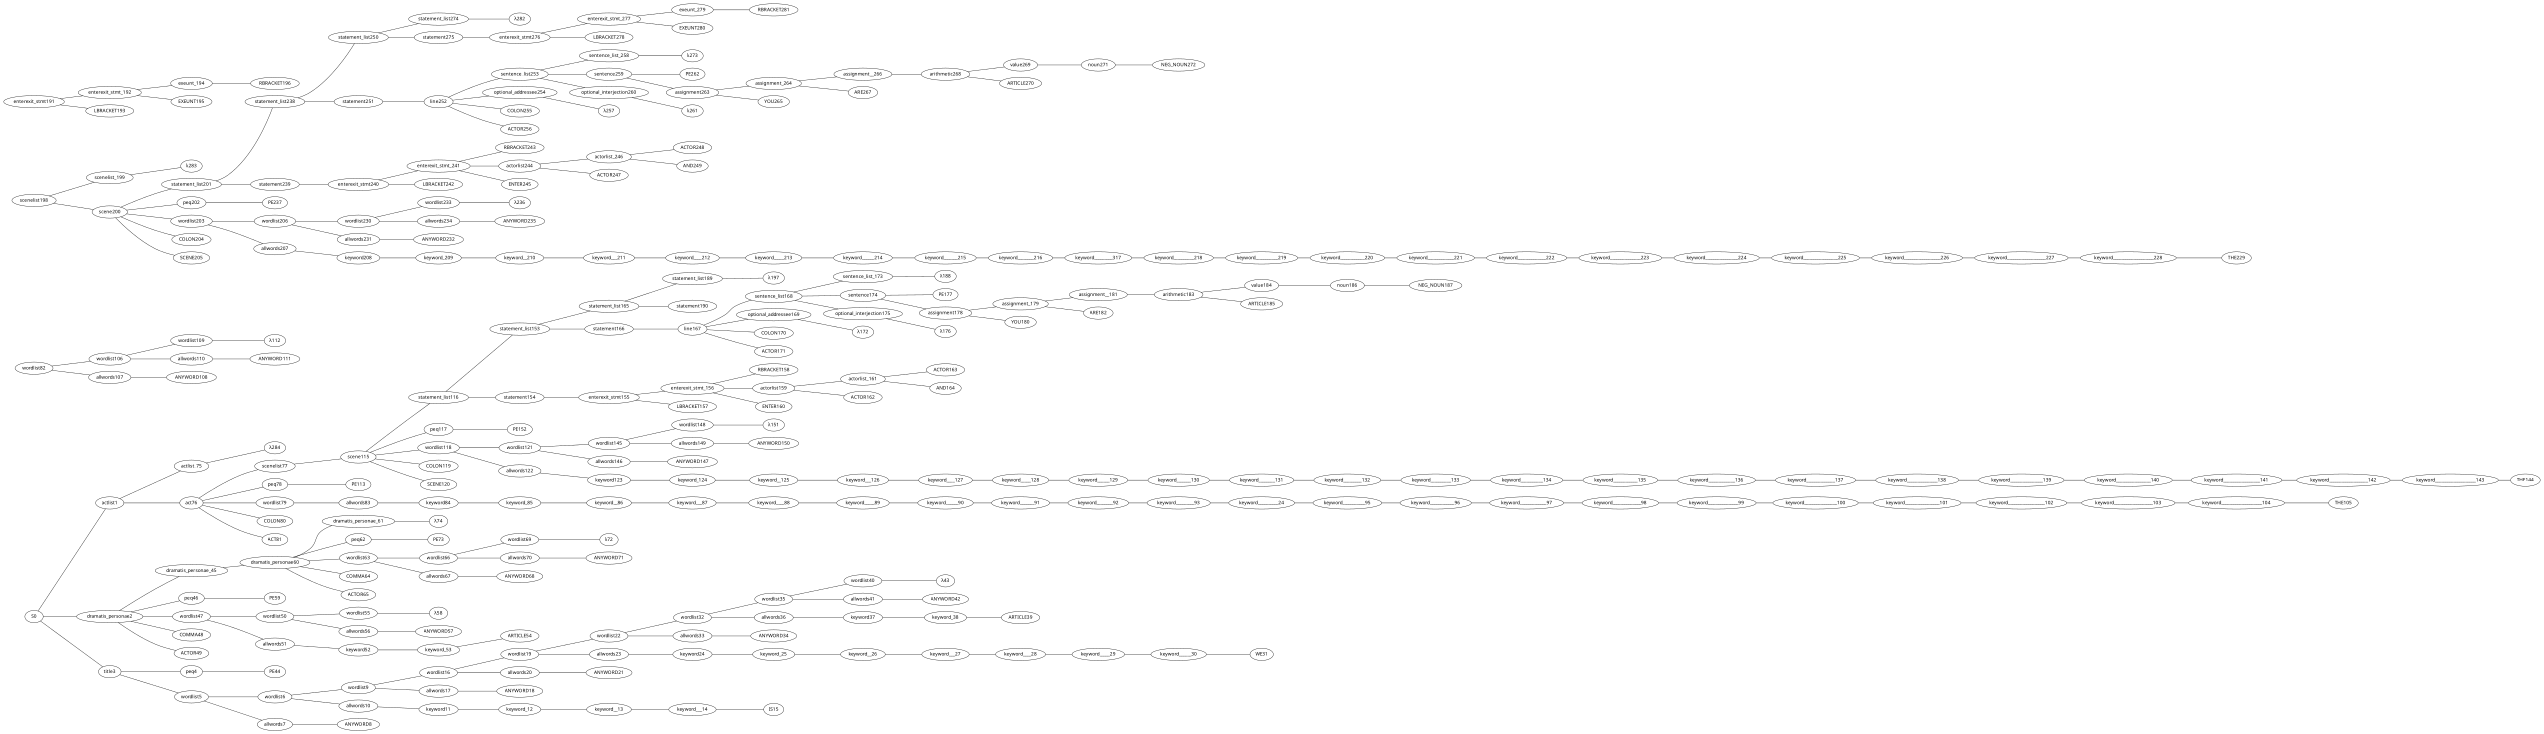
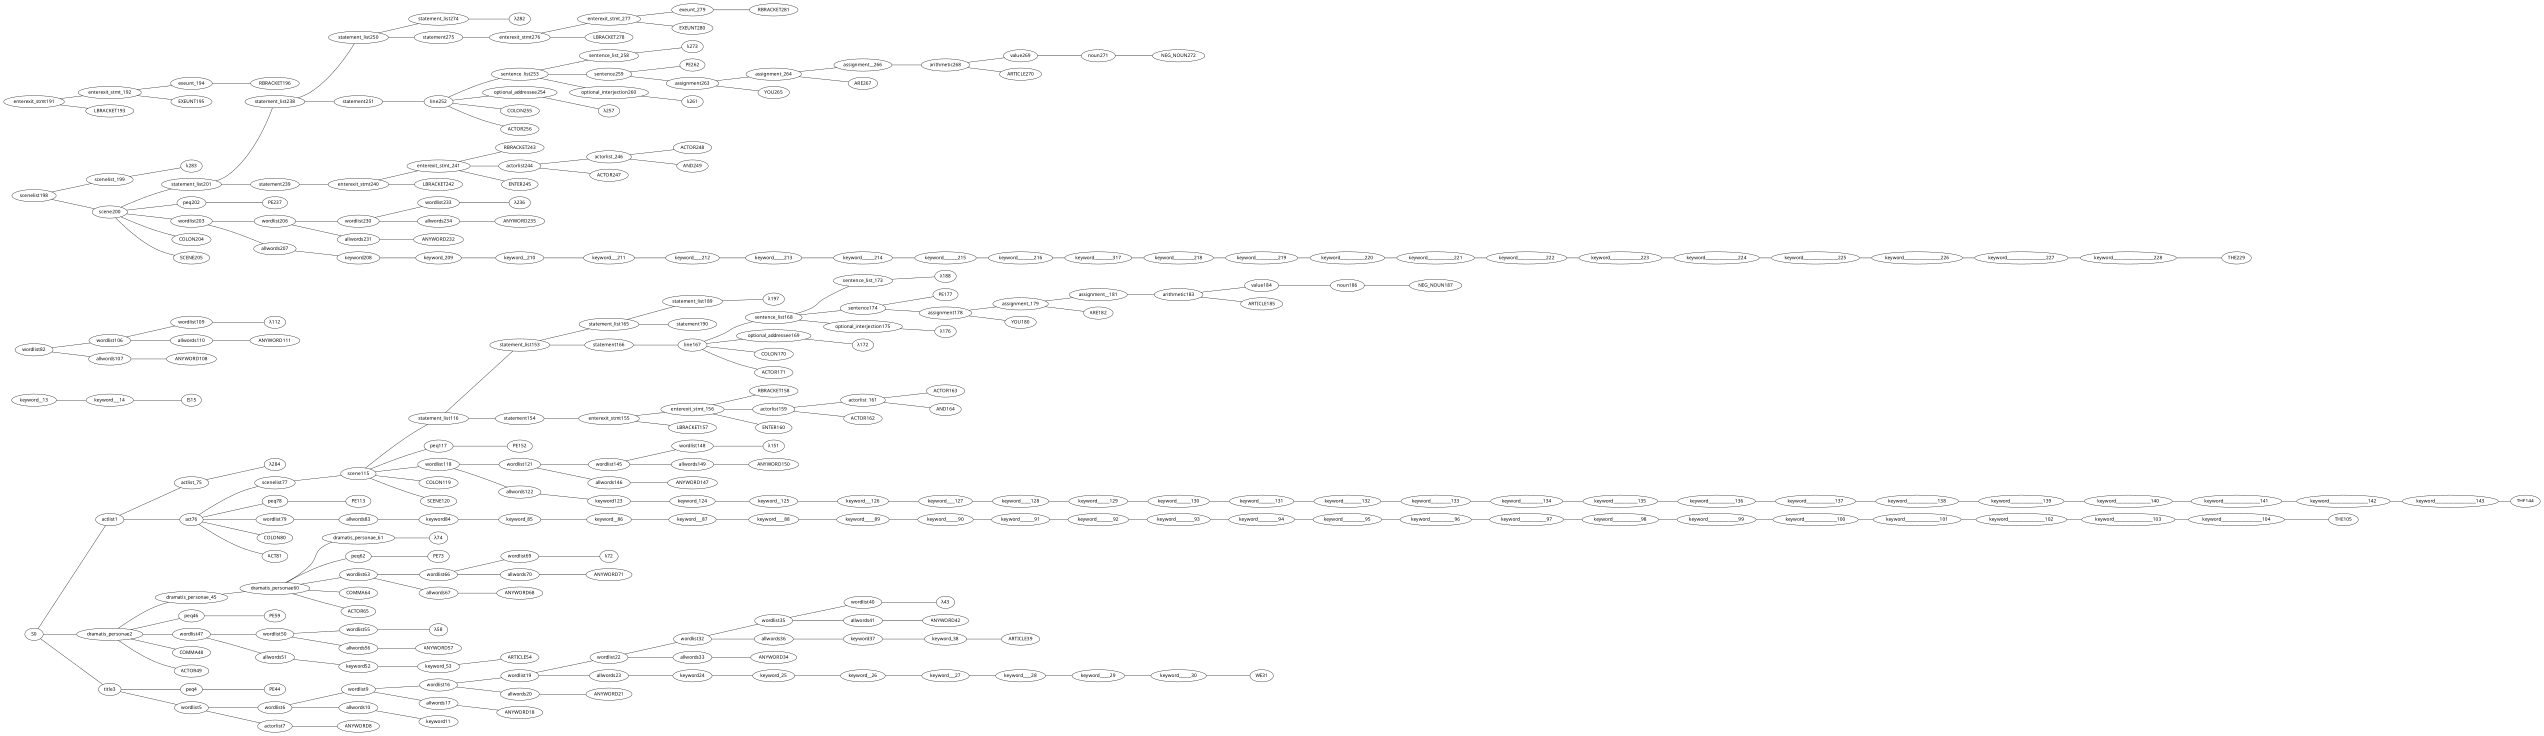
  strict graph {
    fontname="Noto Sans"
    rankdir=LR
    node [fontname="Noto Sans"]
    edge [fontname="Noto Sans"]
    S0
    actlist1
    dramatis_personae2
    title3
    actlist_75
    act76
    dramatis_personae_45
    peq46
    wordlist47
    COMMA48
    ACTOR49
    peq4
    wordlist5
    "λ284"
    scenelist77
    peq78
    wordlist79
    COLON80
    ACT81
    dramatis_personae60
    PE59
    wordlist50
    allwords51
    PE44
    wordlist6
-   allwords7
+   allwords7 [label=actorlist7]
    wordlist9
    allwords10
    ANYWORD8
    wordlist16
    allwords17
    keyword11
    wordlist19
    allwords20
    ANYWORD18
-   keyword_12
    keyword__13
    keyword___14
    IS15
    wordlist22
    allwords23
    ANYWORD21
    wordlist32
    allwords33
    keyword24
    wordlist35
    allwords36
    ANYWORD34
    keyword_25
    keyword__26
    keyword___27
    keyword____28
    keyword_____29
    keyword______30
    WE31
    wordlist40
    allwords41
    keyword37
    "λ43"
    ANYWORD42
    keyword_38
    ARTICLE39
    dramatis_personae_61
    peq62
    wordlist63
    COMMA64
    ACTOR65
    wordlist55
    allwords56
    keyword52
    "λ58"
    ANYWORD57
    keyword_53
    ARTICLE54
    "λ74"
    PE73
    wordlist66
    allwords67
    wordlist69
    allwords70
    ANYWORD68
    "λ72"
    ANYWORD71
    scene115
    PE113
    allwords83
    statement_list116
    peq117
    wordlist118
    COLON119
    SCENE120
    wordlist82
    wordlist106
    allwords107
    keyword84
    wordlist109
    allwords110
    ANYWORD108
    keyword_85
    keyword__86
    keyword___87
    keyword____88
    keyword_____89
    keyword______90
    keyword_______91
    keyword________92
    keyword_________93
-   keyword__________94 [label=keyword__________24]
+   keyword__________94
    keyword___________95
    keyword____________96
    keyword_____________97
    keyword______________98
    keyword_______________99
    keyword________________100
    keyword_________________101
    keyword__________________102
    keyword___________________103
    keyword____________________104
    THE105
    "λ112"
    ANYWORD111
    scenelist198
    scenelist_199
    scene200
    statement_list153
    statement154
    PE152
    wordlist121
    allwords122
    statement_list165
    statement166
    enterexit_stmt155
    wordlist145
    allwords146
    keyword123
    wordlist148
    allwords149
    ANYWORD147
    keyword_124
    keyword__125
    keyword___126
    keyword____127
    keyword_____128
    keyword______129
    keyword_______130
    keyword________131
    keyword_________132
    keyword__________133
    keyword___________134
    keyword____________135
    keyword_____________136
    keyword______________137
    keyword_______________138
    keyword________________139
    keyword_________________140
    keyword__________________141
    keyword___________________142
    keyword____________________143
    THE144
    "λ151"
    ANYWORD150
    statement_list189
    statement190
    line167
    enterexit_stmt_156
    LBRACKET157
    RBRACKET158
    actorlist159
    ENTER160
    actorlist_161
    ACTOR162
    ACTOR163
    AND164
    "λ197"
    sentence_list168
    optional_addressee169
    COLON170
    ACTOR171
    sentence_list_173
    sentence174
    optional_interjection175
    "λ172"
    "λ188"
    PE177
    assignment178
    "λ176"
    assignment_179
    YOU180
    assignment__181
    ARE182
    arithmetic183
    value184
    ARTICLE185
    noun186
    NEG_NOUN187
    enterexit_stmt191
    enterexit_stmt_192
    LBRACKET193
    exeunt_194
    EXEUNT195
    RBRACKET196
    "λ283"
    statement_list201
    peq202
    wordlist203
    COLON204
    SCENE205
    statement_list238
    statement239
    PE237
    wordlist206
    allwords207
    statement_list250
    statement251
    enterexit_stmt240
    wordlist230
    allwords231
    keyword208
    wordlist233
    allwords234
    ANYWORD232
    keyword_209
    keyword__210
    keyword___211
    keyword____212
    keyword_____213
    keyword______214
    keyword_______215
    keyword________216
    n230 [label=keyword_________317]
    keyword__________218
    keyword___________219
    keyword____________220
    keyword_____________221
    keyword______________222
    keyword_______________223
    keyword________________224
    keyword_________________225
    keyword__________________226
    keyword___________________227
    keyword____________________228
    THE229
    "λ236"
    ANYWORD235
    statement_list274
    statement275
    line252
    enterexit_stmt_241
    LBRACKET242
    RBRACKET243
    actorlist244
    ENTER245
    actorlist_246
    ACTOR247
    ACTOR248
    AND249
    "λ282"
    enterexit_stmt276
    sentence_list253
    optional_addressee254
    COLON255
    ACTOR256
    sentence_list_258
    sentence259
    optional_interjection260
    "λ257"
    "λ273"
    PE262
    assignment263
    "λ261"
    assignment_264
    YOU265
    assignment__266
    ARE267
    arithmetic268
    value269
    ARTICLE270
    noun271
    NEG_NOUN272
    enterexit_stmt_277
    LBRACKET278
    exeunt_279
    EXEUNT280
    RBRACKET281
    S0 -- actlist1
    S0 -- dramatis_personae2
    S0 -- title3
    actlist1 -- actlist_75
    actlist1 -- act76
    dramatis_personae2 -- dramatis_personae_45
    dramatis_personae2 -- peq46
    dramatis_personae2 -- wordlist47
    dramatis_personae2 -- COMMA48
    dramatis_personae2 -- ACTOR49
    title3 -- peq4
    title3 -- wordlist5
    actlist_75 -- "λ284"
    act76 -- scenelist77
    act76 -- peq78
    act76 -- wordlist79
    act76 -- COLON80
    act76 -- ACT81
    dramatis_personae_45 -- dramatis_personae60
    peq46 -- PE59
    wordlist47 -- wordlist50
    wordlist47 -- allwords51
    peq4 -- PE44
    wordlist5 -- wordlist6
    wordlist5 -- allwords7
    scenelist77 -- scene115
    peq78 -- PE113
    wordlist79 -- allwords83
    dramatis_personae60 -- dramatis_personae_61
    dramatis_personae60 -- peq62
    dramatis_personae60 -- wordlist63
    dramatis_personae60 -- COMMA64
    dramatis_personae60 -- ACTOR65
    wordlist50 -- wordlist55
    wordlist50 -- allwords56
    allwords51 -- keyword52
    wordlist6 -- wordlist9
    wordlist6 -- allwords10
    allwords7 -- ANYWORD8
    wordlist9 -- wordlist16
    wordlist9 -- allwords17
    allwords10 -- keyword11
    wordlist16 -- wordlist19
    wordlist16 -- allwords20
    allwords17 -- ANYWORD18
-   keyword11 -- keyword_12
    wordlist19 -- wordlist22
    wordlist19 -- allwords23
    allwords20 -- ANYWORD21
-   keyword_12 -- keyword__13
    keyword__13 -- keyword___14
    keyword___14 -- IS15
    wordlist22 -- wordlist32
    wordlist22 -- allwords33
    allwords23 -- keyword24
    wordlist32 -- wordlist35
    wordlist32 -- allwords36
    allwords33 -- ANYWORD34
    keyword24 -- keyword_25
    wordlist35 -- wordlist40
    wordlist35 -- allwords41
    allwords36 -- keyword37
    keyword_25 -- keyword__26
    keyword__26 -- keyword___27
    keyword___27 -- keyword____28
    keyword____28 -- keyword_____29
    keyword_____29 -- keyword______30
    keyword______30 -- WE31
    wordlist40 -- "λ43"
    allwords41 -- ANYWORD42
    keyword37 -- keyword_38
    keyword_38 -- ARTICLE39
    dramatis_personae_61 -- "λ74"
    peq62 -- PE73
    wordlist63 -- wordlist66
    wordlist63 -- allwords67
    wordlist55 -- "λ58"
    allwords56 -- ANYWORD57
    keyword52 -- keyword_53
    keyword_53 -- ARTICLE54
    wordlist66 -- wordlist69
    wordlist66 -- allwords70
    allwords67 -- ANYWORD68
    wordlist69 -- "λ72"
    allwords70 -- ANYWORD71
    scene115 -- statement_list116
    scene115 -- peq117
    scene115 -- wordlist118
    scene115 -- COLON119
    scene115 -- SCENE120
    allwords83 -- keyword84
    statement_list116 -- statement_list153
    statement_list116 -- statement154
    peq117 -- PE152
    wordlist118 -- wordlist121
    wordlist118 -- allwords122
    wordlist82 -- wordlist106
    wordlist82 -- allwords107
    wordlist106 -- wordlist109
    wordlist106 -- allwords110
    allwords107 -- ANYWORD108
    keyword84 -- keyword_85
    wordlist109 -- "λ112"
    allwords110 -- ANYWORD111
    keyword_85 -- keyword__86
    keyword__86 -- keyword___87
    keyword___87 -- keyword____88
    keyword____88 -- keyword_____89
    keyword_____89 -- keyword______90
    keyword______90 -- keyword_______91
    keyword_______91 -- keyword________92
    keyword________92 -- keyword_________93
    keyword_________93 -- keyword__________94
    keyword__________94 -- keyword___________95
    keyword___________95 -- keyword____________96
    keyword____________96 -- keyword_____________97
    keyword_____________97 -- keyword______________98
    keyword______________98 -- keyword_______________99
    keyword_______________99 -- keyword________________100
    keyword________________100 -- keyword_________________101
    keyword_________________101 -- keyword__________________102
    keyword__________________102 -- keyword___________________103
    keyword___________________103 -- keyword____________________104
    keyword____________________104 -- THE105
    scenelist198 -- scenelist_199
    scenelist198 -- scene200
    scenelist_199 -- "λ283"
    scene200 -- statement_list201
    scene200 -- peq202
    scene200 -- wordlist203
    scene200 -- COLON204
    scene200 -- SCENE205
    statement_list153 -- statement_list165
    statement_list153 -- statement166
    statement154 -- enterexit_stmt155
    wordlist121 -- wordlist145
    wordlist121 -- allwords146
    allwords122 -- keyword123
    statement_list165 -- statement_list189
    statement_list165 -- statement190
    statement166 -- line167
    enterexit_stmt155 -- enterexit_stmt_156
    enterexit_stmt155 -- LBRACKET157
    wordlist145 -- wordlist148
    wordlist145 -- allwords149
    allwords146 -- ANYWORD147
    keyword123 -- keyword_124
    wordlist148 -- "λ151"
    allwords149 -- ANYWORD150
    keyword_124 -- keyword__125
    keyword__125 -- keyword___126
    keyword___126 -- keyword____127
    keyword____127 -- keyword_____128
    keyword_____128 -- keyword______129
    keyword______129 -- keyword_______130
    keyword_______130 -- keyword________131
    keyword________131 -- keyword_________132
    keyword_________132 -- keyword__________133
    keyword__________133 -- keyword___________134
    keyword___________134 -- keyword____________135
    keyword____________135 -- keyword_____________136
    keyword_____________136 -- keyword______________137
    keyword______________137 -- keyword_______________138
    keyword_______________138 -- keyword________________139
    keyword________________139 -- keyword_________________140
    keyword_________________140 -- keyword__________________141
    keyword__________________141 -- keyword___________________142
    keyword___________________142 -- keyword____________________143
    keyword____________________143 -- THE144
    statement_list189 -- "λ197"
    line167 -- sentence_list168
    line167 -- optional_addressee169
    line167 -- COLON170
    line167 -- ACTOR171
    enterexit_stmt_156 -- RBRACKET158
    enterexit_stmt_156 -- actorlist159
    enterexit_stmt_156 -- ENTER160
    actorlist159 -- actorlist_161
    actorlist159 -- ACTOR162
    actorlist_161 -- ACTOR163
    actorlist_161 -- AND164
    sentence_list168 -- sentence_list_173
    sentence_list168 -- sentence174
    sentence_list168 -- optional_interjection175
    optional_addressee169 -- "λ172"
    sentence_list_173 -- "λ188"
    sentence174 -- PE177
    sentence174 -- assignment178
    optional_interjection175 -- "λ176"
    assignment178 -- assignment_179
    assignment178 -- YOU180
    assignment_179 -- assignment__181
    assignment_179 -- ARE182
    assignment__181 -- arithmetic183
    arithmetic183 -- value184
    arithmetic183 -- ARTICLE185
    value184 -- noun186
    noun186 -- NEG_NOUN187
    enterexit_stmt191 -- enterexit_stmt_192
    enterexit_stmt191 -- LBRACKET193
    enterexit_stmt_192 -- exeunt_194
    enterexit_stmt_192 -- EXEUNT195
    exeunt_194 -- RBRACKET196
    statement_list201 -- statement_list238
    statement_list201 -- statement239
    peq202 -- PE237
    wordlist203 -- wordlist206
    wordlist203 -- allwords207
    statement_list238 -- statement_list250
    statement_list238 -- statement251
    statement239 -- enterexit_stmt240
    wordlist206 -- wordlist230
    wordlist206 -- allwords231
    allwords207 -- keyword208
    statement_list250 -- statement_list274
    statement_list250 -- statement275
    statement251 -- line252
    enterexit_stmt240 -- enterexit_stmt_241
    enterexit_stmt240 -- LBRACKET242
    wordlist230 -- wordlist233
    wordlist230 -- allwords234
    allwords231 -- ANYWORD232
    keyword208 -- keyword_209
    wordlist233 -- "λ236"
    allwords234 -- ANYWORD235
    keyword_209 -- keyword__210
    keyword__210 -- keyword___211
    keyword___211 -- keyword____212
    keyword____212 -- keyword_____213
    keyword_____213 -- keyword______214
    keyword______214 -- keyword_______215
    keyword_______215 -- keyword________216
    keyword________216 -- n230
    n230 -- keyword__________218
    keyword__________218 -- keyword___________219
    keyword___________219 -- keyword____________220
    keyword____________220 -- keyword_____________221
    keyword_____________221 -- keyword______________222
    keyword______________222 -- keyword_______________223
    keyword_______________223 -- keyword________________224
    keyword________________224 -- keyword_________________225
    keyword_________________225 -- keyword__________________226
    keyword__________________226 -- keyword___________________227
    keyword___________________227 -- keyword____________________228
    keyword____________________228 -- THE229
    statement_list274 -- "λ282"
    statement275 -- enterexit_stmt276
    line252 -- sentence_list253
    line252 -- optional_addressee254
    line252 -- COLON255
    line252 -- ACTOR256
    enterexit_stmt_241 -- RBRACKET243
    enterexit_stmt_241 -- actorlist244
    enterexit_stmt_241 -- ENTER245
    actorlist244 -- actorlist_246
    actorlist244 -- ACTOR247
    actorlist_246 -- ACTOR248
    actorlist_246 -- AND249
    enterexit_stmt276 -- enterexit_stmt_277
    enterexit_stmt276 -- LBRACKET278
    sentence_list253 -- sentence_list_258
    sentence_list253 -- sentence259
    sentence_list253 -- optional_interjection260
    optional_addressee254 -- "λ257"
    sentence_list_258 -- "λ273"
    sentence259 -- PE262
    sentence259 -- assignment263
    optional_interjection260 -- "λ261"
    assignment263 -- assignment_264
    assignment263 -- YOU265
    assignment_264 -- assignment__266
    assignment_264 -- ARE267
    assignment__266 -- arithmetic268
    arithmetic268 -- value269
    arithmetic268 -- ARTICLE270
    value269 -- noun271
    noun271 -- NEG_NOUN272
    enterexit_stmt_277 -- exeunt_279
    enterexit_stmt_277 -- EXEUNT280
    exeunt_279 -- RBRACKET281
  }
